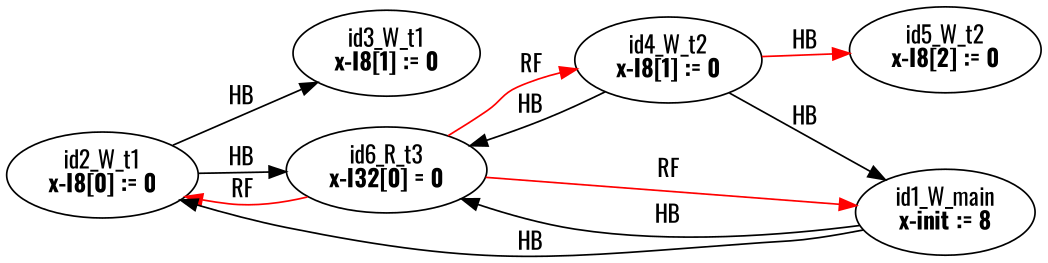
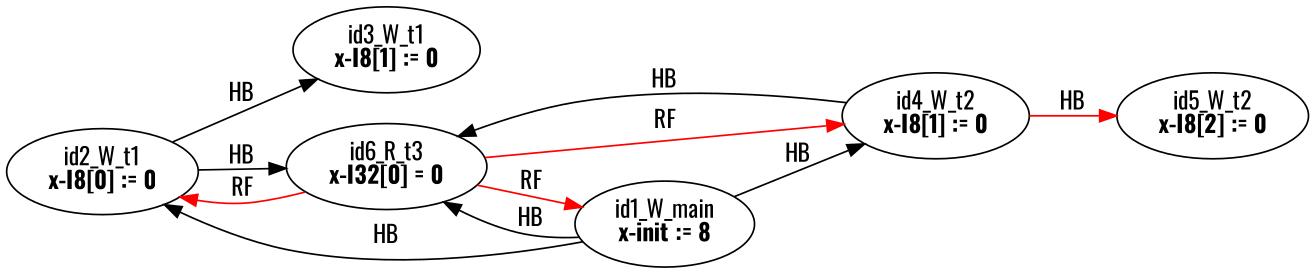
  digraph {
    fontname=Oswald
    rankdir=LR
    splines=true
    node [fontname=Oswald]
    edge [color=black fontname=Oswald]
    n1 [label=<id2_W_t1<br/><B>x-I8[0] := 0</B>>]
    n2 [label=<id3_W_t1<br/><B>x-I8[1] := 0</B>>]
    n3 [label=<id6_R_t3<br/><B>x-I32[0] = 0</B>>]
    n4 [label=<id4_W_t2<br/><B>x-I8[1] := 0</B>>]
    n5 [label=<id1_W_main<br/><B>x-init := 8</B>>]
    n6 [label=<id5_W_t2<br/><B>x-I8[2] := 0</B>>]
    n1 -> n2 [label=HB]
    n1 -> n3 [label=HB]
    n3 -> n1 [color=red label=RF]
    n3 -> n4 [color=red label=RF]
    n3 -> n5 [color=red label=RF]
    n4 -> n3 [label=HB]
    n4 -> n6 [color=red label=HB]
    n5 -> n1 [label=HB]
    n5 -> n3 [label=HB]
-   n4 -> n5 [label=HB]
+   n5 -> n4 [label=HB]
  }
